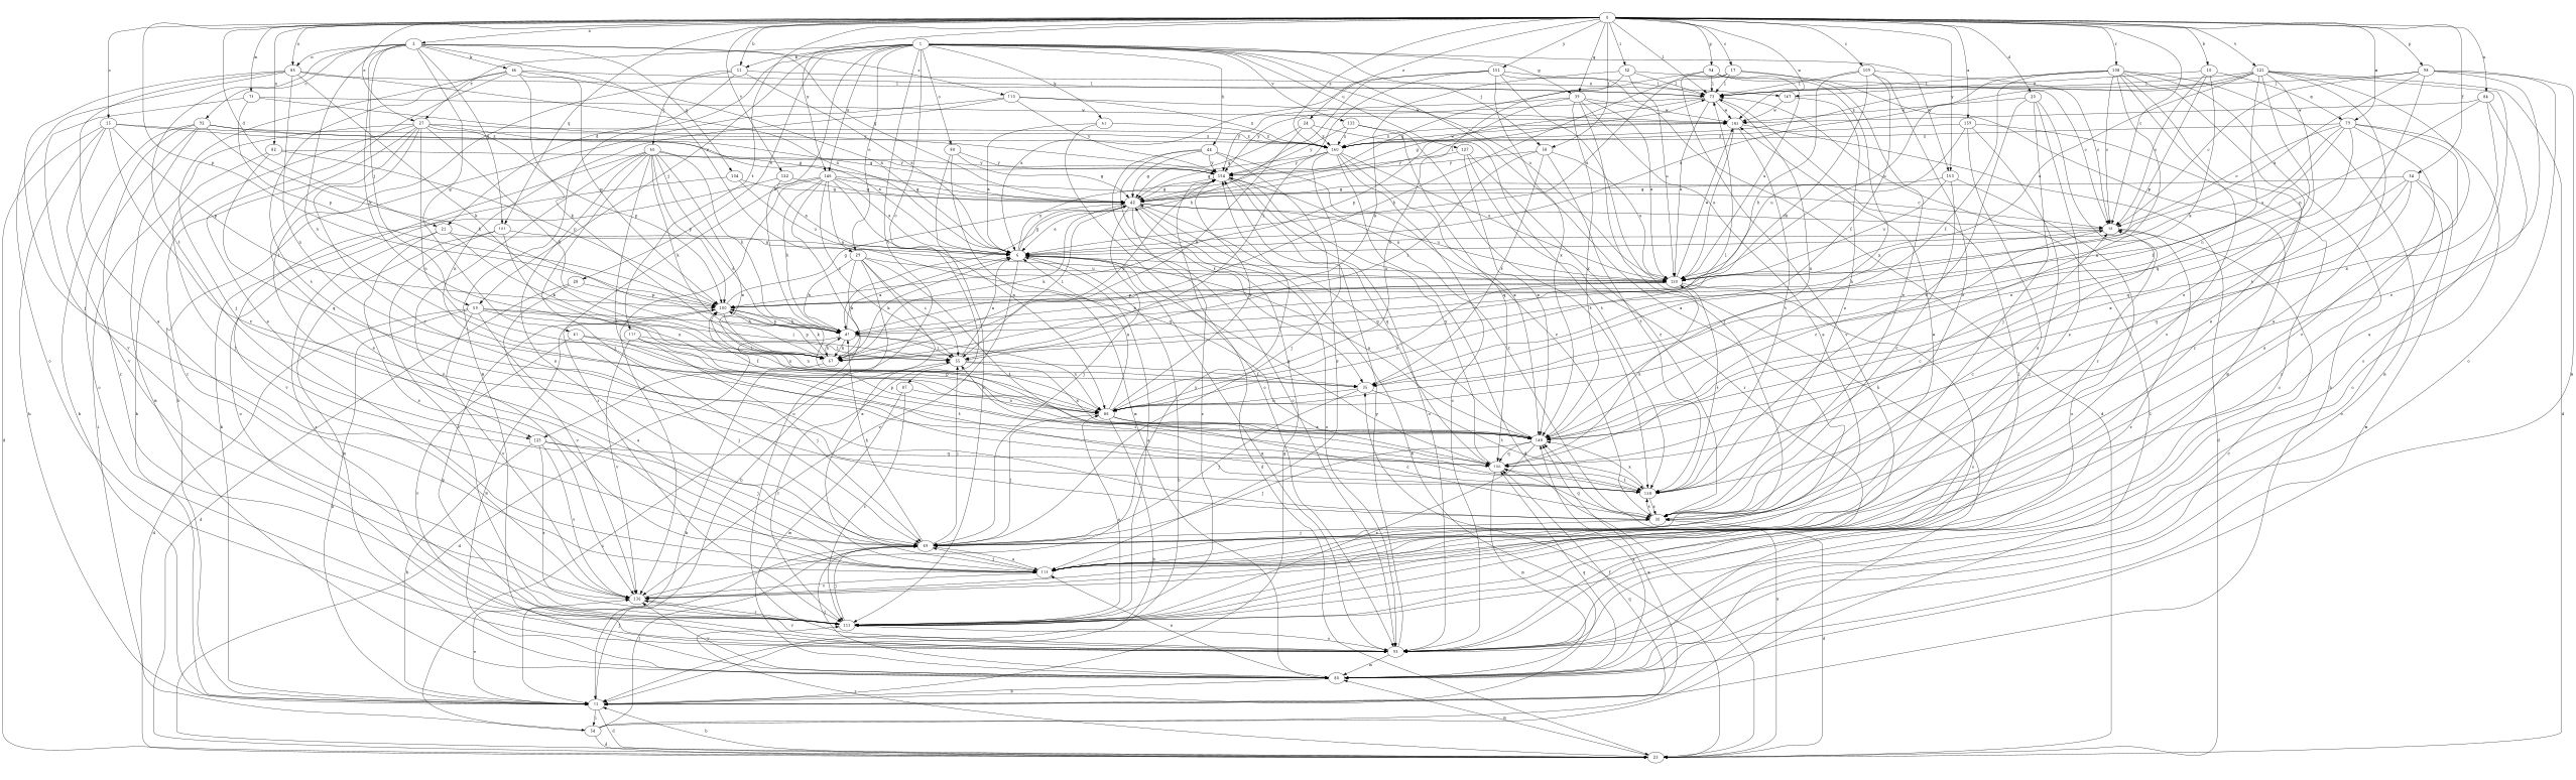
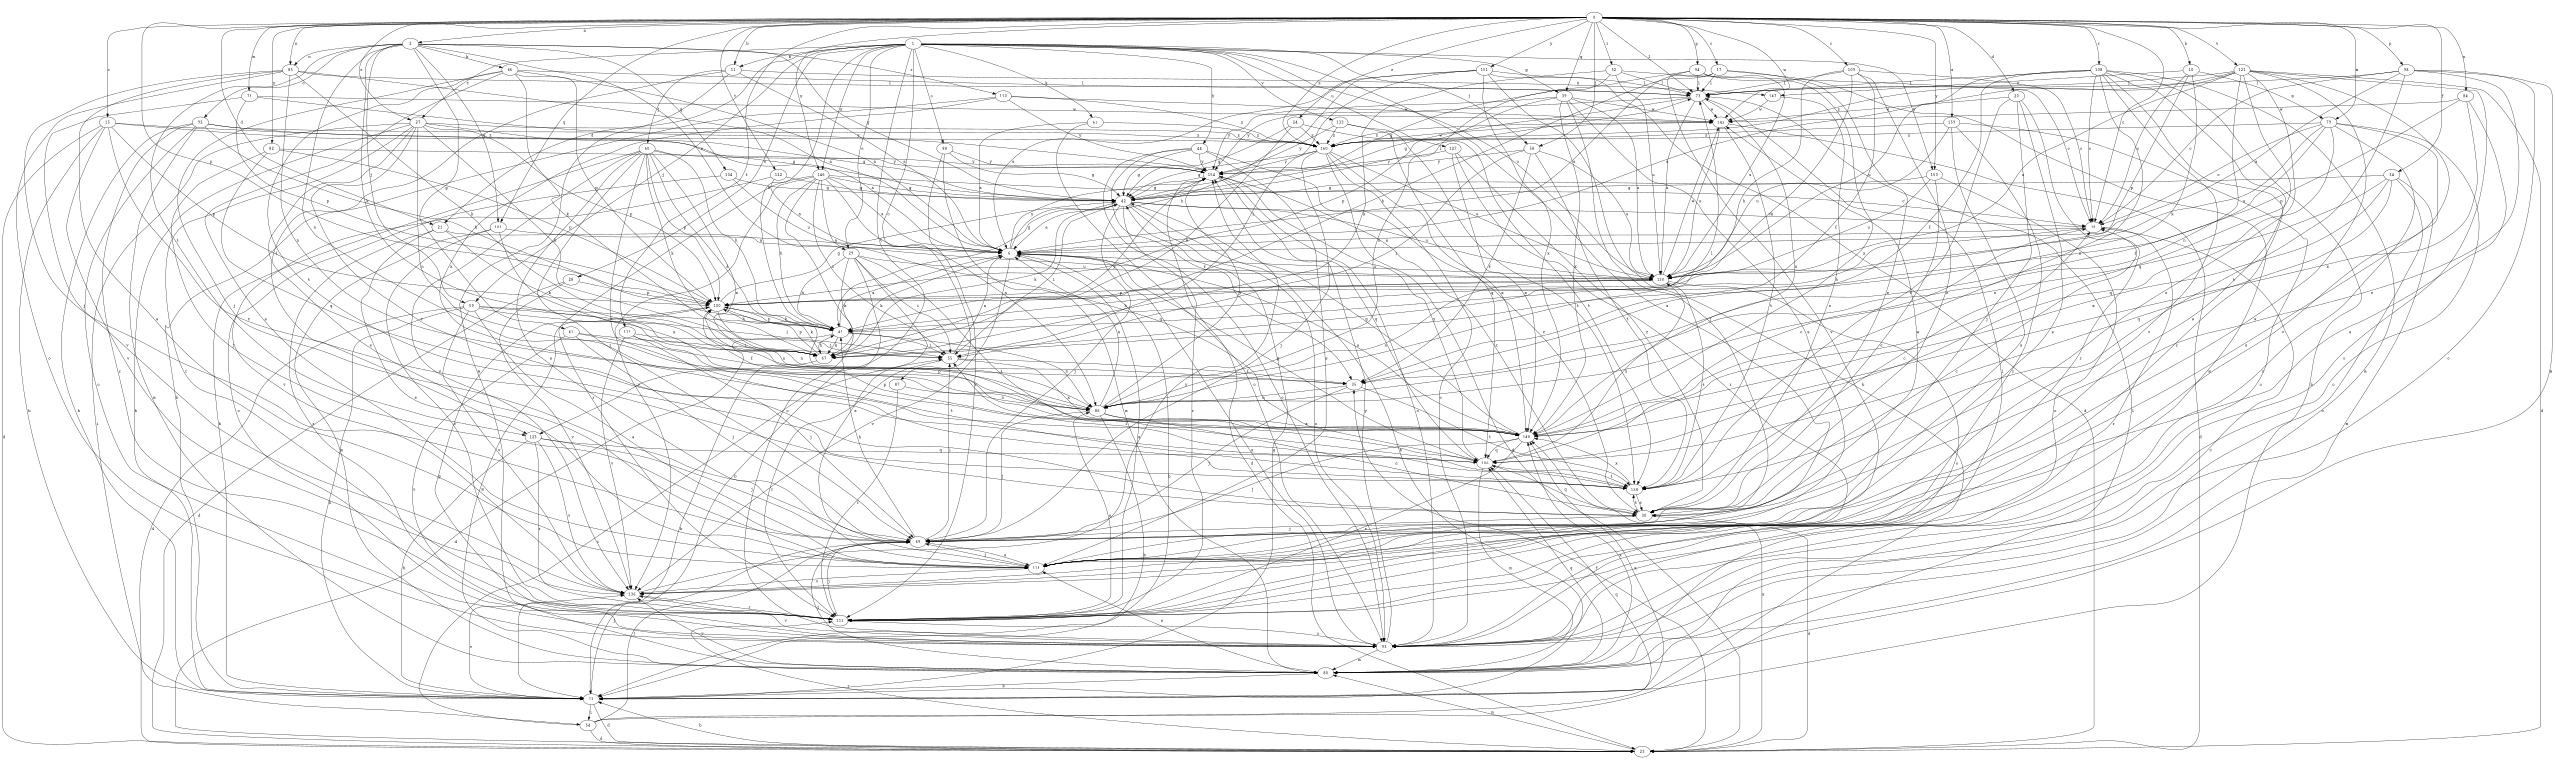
  strict digraph {
    fontname="Courier Prime"
    node [fontname="Courier Prime"]
    edge [fontname="Courier Prime"]
    0
    2
    10
    11
    15
    17
    18
    20
    21
    24
    27
    34
    39
    52
    58
    73
    78
    79
    82
    84
    85
    94
    98
    100
    101
    108
    109
    119
    121
    122
    142
    146
    151
    153
    159
    160
    29
    59
    123
    41
    42
    66
    67
    86
    92
    104
    110
    147
    6
    60
    80
    12
    136
    23
    30
    49
    113
    118
    n59 [label=69]
    124
    54
    106
    148
    93
    130
    154
    35
    55
    1
    28
    44
    63
    87
    88
    127
    133
    0 -> 2 [label=a]
    0 -> 10 [label=b]
    0 -> 11 [label=b]
    0 -> 15 [label=c]
    0 -> 17 [label=c]
    0 -> 18 [label=c]
    0 -> 20 [label=d]
    0 -> 21 [label=d]
    0 -> 24 [label=e]
    0 -> 27 [label=e]
    0 -> 34 [label=f]
    0 -> 39 [label=g]
    0 -> 52 [label=i]
    0 -> 58 [label=j]
    0 -> 73 [label=l]
    0 -> 78 [label=m]
    0 -> 79 [label=m]
    0 -> 82 [label=n]
    0 -> 84 [label=n]
    0 -> 85 [label=n]
    0 -> 94 [label=p]
    0 -> 98 [label=p]
    0 -> 100 [label=p]
    0 -> 101 [label=q]
    0 -> 108 [label=r]
    0 -> 109 [label=r]
    0 -> 119 [label=t]
    0 -> 121 [label=t]
    0 -> 122 [label=t]
    0 -> 142 [label=w]
    0 -> 146 [label=x]
    0 -> 151 [label=y]
    0 -> 153 [label=y]
    0 -> 159 [label=z]
    0 -> 160 [label=z]
    2 -> 85 [label=n]
    2 -> 101 [label=q]
    2 -> 29 [label=e]
    2 -> 59 [label=j]
    2 -> 123 [label=t]
    2 -> 41 [label=g]
    2 -> 42 [label=g]
    2 -> 66 [label=k]
    2 -> 67 [label=k]
    2 -> 86 [label=n]
    2 -> 92 [label=o]
    2 -> 104 [label=q]
    2 -> 110 [label=r]
    10 -> 18 [label=c]
    10 -> 79 [label=m]
    10 -> 100 [label=p]
    10 -> 67 [label=k]
    10 -> 147 [label=x]
    11 -> 123 [label=t]
    11 -> 147 [label=x]
    11 -> 6 [label=a]
    11 -> 60 [label=j]
    11 -> 80 [label=m]
    15 -> 100 [label=p]
    15 -> 160 [label=z]
    15 -> 42 [label=g]
    15 -> 12 [label=b]
    15 -> 136 [label=v]
    15 -> 23 [label=d]
    15 -> 30 [label=e]
    17 -> 73 [label=l]
    17 -> 80 [label=m]
    17 -> 136 [label=v]
    17 -> 30 [label=e]
    17 -> 49 [label=h]
    18 -> 6 [label=a]
    18 -> 49 [label=h]
    18 -> 113 [label=r]
    20 -> 142 [label=w]
    20 -> 113 [label=r]
    20 -> 118 [label=s]
    20 -> n59 [label=j]
    20 -> 124 [label=t]
    21 -> 67 [label=k]
    21 -> 6 [label=a]
    21 -> 113 [label=r]
    21 -> 118 [label=s]
    24 -> 160 [label=z]
    24 -> 42 [label=g]
    24 -> 67 [label=k]
    24 -> 124 [label=t]
    27 -> 100 [label=p]
    27 -> 160 [label=z]
    27 -> 42 [label=g]
    27 -> 67 [label=k]
    27 -> 86 [label=n]
    27 -> 12 [label=b]
    27 -> 30 [label=e]
    27 -> 113 [label=r]
    27 -> 118 [label=s]
    27 -> 54 [label=i]
    34 -> 42 [label=g]
    34 -> 86 [label=n]
    34 -> 80 [label=m]
    34 -> 106 [label=q]
    34 -> 148 [label=x]
    34 -> 93 [label=o]
    39 -> 100 [label=p]
    39 -> 142 [label=w]
    39 -> 118 [label=s]
    39 -> n59 [label=j]
    39 -> 148 [label=x]
    39 -> 130 [label=u]
    39 -> 154 [label=y]
    52 -> 18 [label=c]
    52 -> 73 [label=l]
    52 -> 67 [label=k]
    52 -> 86 [label=n]
    52 -> 130 [label=u]
    58 -> 124 [label=t]
    58 -> 130 [label=u]
    58 -> 154 [label=y]
    58 -> 35 [label=f]
    58 -> 55 [label=i]
    73 -> 142 [label=w]
    73 -> 42 [label=g]
    73 -> 148 [label=x]
    73 -> 130 [label=u]
    73 -> 154 [label=y]
    78 -> 100 [label=p]
    78 -> 142 [label=w]
    78 -> 136 [label=v]
    78 -> 154 [label=y]
    79 -> 18 [label=c]
    79 -> 160 [label=z]
    79 -> 113 [label=r]
    79 -> 118 [label=s]
    79 -> 106 [label=q]
    79 -> 93 [label=o]
    79 -> 130 [label=u]
    79 -> 35 [label=f]
    82 -> 100 [label=p]
    82 -> n59 [label=j]
    82 -> 106 [label=q]
    82 -> 154 [label=y]
    84 -> 100 [label=p]
    84 -> 142 [label=w]
    84 -> 118 [label=s]
    84 -> 148 [label=x]
    85 -> 73 [label=l]
    85 -> 67 [label=k]
    85 -> 86 [label=n]
    85 -> 6 [label=a]
    85 -> 118 [label=s]
    85 -> n59 [label=j]
    85 -> 93 [label=o]
    94 -> 73 [label=l]
    94 -> 42 [label=g]
    94 -> 6 [label=a]
    94 -> 148 [label=x]
    94 -> 130 [label=u]
    98 -> 18 [label=c]
    98 -> 73 [label=l]
    98 -> 6 [label=a]
    98 -> 80 [label=m]
    98 -> 30 [label=e]
    98 -> 124 [label=t]
    98 -> 93 [label=o]
    100 -> 42 [label=g]
    100 -> 67 [label=k]
    100 -> 86 [label=n]
    100 -> 80 [label=m]
    100 -> 49 [label=h]
    101 -> 6 [label=a]
    101 -> 80 [label=m]
    101 -> 113 [label=r]
    101 -> 148 [label=x]
    108 -> 18 [label=c]
    108 -> 73 [label=l]
    108 -> 80 [label=m]
    108 -> 12 [label=b]
    108 -> 136 [label=v]
    108 -> 113 [label=r]
    108 -> 118 [label=s]
    108 -> 148 [label=x]
    108 -> 130 [label=u]
    108 -> 35 [label=f]
    109 -> 18 [label=c]
    109 -> 73 [label=l]
    109 -> 67 [label=k]
    109 -> 30 [label=e]
    109 -> 49 [label=h]
    109 -> 35 [label=f]
    119 -> 136 [label=v]
    119 -> n59 [label=j]
    119 -> 124 [label=t]
    119 -> 55 [label=i]
    121 -> 73 [label=l]
    121 -> 160 [label=z]
    121 -> 86 [label=n]
    121 -> 6 [label=a]
    121 -> 136 [label=v]
    121 -> 23 [label=d]
    121 -> 30 [label=e]
    121 -> 118 [label=s]
    121 -> 106 [label=q]
    121 -> 93 [label=o]
    121 -> 130 [label=u]
    122 -> 42 [label=g]
    122 -> 6 [label=a]
    122 -> 136 [label=v]
    142 -> 160 [label=z]
    142 -> 23 [label=d]
    142 -> 124 [label=t]
    142 -> 130 [label=u]
    146 -> 18 [label=c]
    146 -> 42 [label=g]
    146 -> 86 [label=n]
    146 -> 6 [label=a]
    146 -> 136 [label=v]
    146 -> 49 [label=h]
    146 -> 113 [label=r]
    146 -> 106 [label=q]
    146 -> 93 [label=o]
    146 -> 55 [label=i]
    151 -> 73 [label=l]
    151 -> 6 [label=a]
    151 -> 12 [label=b]
    151 -> 23 [label=d]
    151 -> 49 [label=h]
    151 -> 148 [label=x]
    151 -> 55 [label=i]
    153 -> 42 [label=g]
    153 -> 30 [label=e]
    153 -> 93 [label=o]
    153 -> 130 [label=u]
    159 -> 160 [label=z]
    159 -> 113 [label=r]
    159 -> 118 [label=s]
    159 -> 93 [label=o]
    159 -> 130 [label=u]
    160 -> 142 [label=w]
    160 -> 42 [label=g]
    160 -> 23 [label=d]
    160 -> n59 [label=j]
    160 -> 148 [label=x]
    160 -> 93 [label=o]
    160 -> 130 [label=u]
    160 -> 154 [label=y]
    29 -> 67 [label=k]
    29 -> 12 [label=b]
    29 -> 49 [label=h]
    29 -> 118 [label=s]
    29 -> 124 [label=t]
    29 -> 130 [label=u]
    29 -> 55 [label=i]
    59 -> 86 [label=n]
    59 -> 12 [label=b]
    59 -> 136 [label=v]
    59 -> 23 [label=d]
    59 -> 49 [label=h]
    59 -> 118 [label=s]
    59 -> 55 [label=i]
    123 -> 12 [label=b]
    123 -> 136 [label=v]
    123 -> 113 [label=r]
    123 -> n59 [label=j]
    123 -> 106 [label=q]
    41 -> n59 [label=j]
    41 -> 93 [label=o]
    41 -> 35 [label=f]
    41 -> 55 [label=i]
    42 -> 18 [label=c]
    42 -> 73 [label=l]
    42 -> 67 [label=k]
    42 -> 6 [label=a]
    42 -> 12 [label=b]
    42 -> 113 [label=r]
    42 -> n59 [label=j]
    42 -> 93 [label=o]
    42 -> 130 [label=u]
    42 -> 55 [label=i]
    66 -> 73 [label=l]
    66 -> 100 [label=p]
    66 -> 67 [label=k]
    66 -> 6 [label=a]
    66 -> 118 [label=s]
    66 -> n59 [label=j]
    66 -> 124 [label=t]
    67 -> 100 [label=p]
    67 -> 12 [label=b]
    67 -> 49 [label=h]
    67 -> 154 [label=y]
    86 -> 73 [label=l]
    86 -> 6 [label=a]
    86 -> 12 [label=b]
    86 -> 30 [label=e]
    86 -> n59 [label=j]
    86 -> 148 [label=x]
    86 -> 154 [label=y]
    92 -> 160 [label=z]
    92 -> 6 [label=a]
    92 -> 80 [label=m]
    92 -> 12 [label=b]
    92 -> 49 [label=h]
    92 -> 113 [label=r]
    92 -> 93 [label=o]
    104 -> 42 [label=g]
    104 -> 93 [label=o]
    104 -> 130 [label=u]
    110 -> 142 [label=w]
    110 -> 160 [label=z]
    110 -> 12 [label=b]
    110 -> 148 [label=x]
    110 -> 154 [label=y]
    147 -> 142 [label=w]
    147 -> 30 [label=e]
    6 -> 42 [label=g]
    6 -> 67 [label=k]
    6 -> 12 [label=b]
    6 -> 136 [label=v]
    6 -> 106 [label=q]
    6 -> 130 [label=u]
    6 -> 154 [label=y]
    60 -> 100 [label=p]
    60 -> 67 [label=k]
    60 -> 12 [label=b]
    60 -> 136 [label=v]
    60 -> 49 [label=h]
    60 -> 118 [label=s]
    60 -> n59 [label=j]
    60 -> 124 [label=t]
    60 -> 148 [label=x]
    60 -> 154 [label=y]
    60 -> 35 [label=f]
    80 -> 18 [label=c]
    80 -> 12 [label=b]
    80 -> 136 [label=v]
    80 -> 118 [label=s]
    80 -> n59 [label=j]
    80 -> 106 [label=q]
    80 -> 148 [label=x]
    12 -> 42 [label=g]
    12 -> 136 [label=v]
    12 -> 23 [label=d]
    12 -> n59 [label=j]
    12 -> 54 [label=i]
    12 -> 148 [label=x]
    136 -> 113 [label=r]
    136 -> 154 [label=y]
    23 -> 80 [label=m]
    23 -> 12 [label=b]
    23 -> 113 [label=r]
    23 -> 148 [label=x]
    23 -> 35 [label=f]
    30 -> 18 [label=c]
    30 -> 23 [label=d]
    30 -> n59 [label=j]
    30 -> 124 [label=t]
    30 -> 106 [label=q]
    49 -> 100 [label=p]
    49 -> 67 [label=k]
    49 -> 86 [label=n]
    49 -> 6 [label=a]
    49 -> 23 [label=d]
    49 -> 55 [label=i]
    113 -> 86 [label=n]
    113 -> 6 [label=a]
    113 -> n59 [label=j]
    113 -> 93 [label=o]
    118 -> 136 [label=v]
    118 -> n59 [label=j]
    n59 -> 142 [label=w]
    n59 -> 49 [label=h]
    n59 -> 118 [label=s]
    n59 -> 55 [label=i]
    124 -> 18 [label=c]
    124 -> 30 [label=e]
    124 -> 148 [label=x]
    124 -> 55 [label=i]
    54 -> 73 [label=l]
    54 -> 23 [label=d]
    54 -> n59 [label=j]
    54 -> 106 [label=q]
    54 -> 55 [label=i]
    106 -> 100 [label=p]
    106 -> 80 [label=m]
    106 -> 124 [label=t]
    106 -> 130 [label=u]
    106 -> 154 [label=y]
    148 -> 18 [label=c]
    148 -> 100 [label=p]
    148 -> 42 [label=g]
    148 -> 6 [label=a]
    148 -> 113 [label=r]
    148 -> n59 [label=j]
    148 -> 106 [label=q]
    93 -> 73 [label=l]
    93 -> 100 [label=p]
    93 -> 6 [label=a]
    93 -> 80 [label=m]
    93 -> 136 [label=v]
    93 -> 154 [label=y]
    130 -> 100 [label=p]
    130 -> 142 [label=w]
    130 -> 86 [label=n]
    130 -> 49 [label=h]
    130 -> 124 [label=t]
    130 -> 93 [label=o]
    154 -> 42 [label=g]
    154 -> 23 [label=d]
    154 -> 30 [label=e]
    154 -> 106 [label=q]
    154 -> 93 [label=o]
    35 -> 86 [label=n]
    35 -> n59 [label=j]
    35 -> 124 [label=t]
    55 -> 6 [label=a]
    55 -> 113 [label=r]
    55 -> 148 [label=x]
    55 -> 35 [label=f]
    1 -> 11 [label=b]
    1 -> 21 [label=d]
    1 -> 27 [label=e]
    1 -> 39 [label=g]
    1 -> 58 [label=j]
    1 -> 146 [label=x]
    1 -> 153 [label=y]
    1 -> 29 [label=e]
    1 -> 59 [label=j]
    1 -> 123 [label=t]
    1 -> 49 [label=h]
    1 -> 118 [label=s]
    1 -> 130 [label=u]
    1 -> 28 [label=e]
    1 -> 44 [label=h]
    1 -> 63 [label=k]
    1 -> 87 [label=o]
    1 -> 88 [label=o]
    1 -> 127 [label=u]
    1 -> 133 [label=v]
    28 -> 100 [label=p]
    28 -> 136 [label=v]
    28 -> 23 [label=d]
    44 -> 42 [label=g]
    44 -> 30 [label=e]
    44 -> 118 [label=s]
    44 -> 93 [label=o]
    44 -> 154 [label=y]
    44 -> 35 [label=f]
    63 -> 160 [label=z]
    63 -> 6 [label=a]
    63 -> 93 [label=o]
    87 -> 86 [label=n]
-   87 -> 80 [label=m]
    87 -> 113 [label=r]
    88 -> 42 [label=g]
    88 -> 80 [label=m]
    88 -> 113 [label=r]
    88 -> 154 [label=y]
    127 -> 30 [label=e]
    127 -> 113 [label=r]
    127 -> 148 [label=x]
    127 -> 154 [label=y]
    133 -> 160 [label=z]
    133 -> 124 [label=t]
    133 -> 106 [label=q]
    133 -> 154 [label=y]
  }
